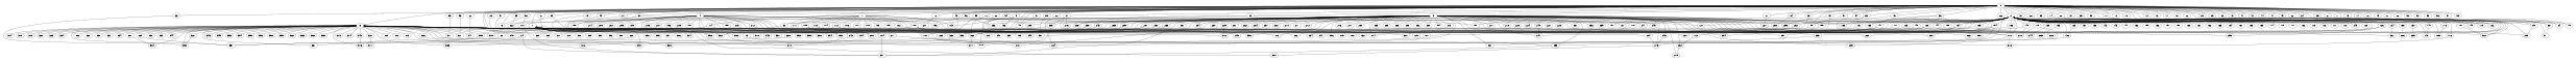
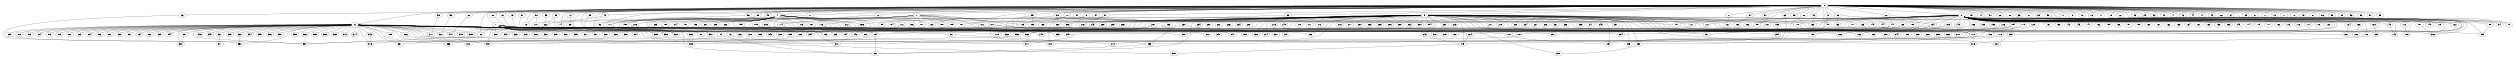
  graph {
    0
    1
    2
    3
    4
    5
    6
    7
    8
    9
    10
    11
    12
    13
    14
    15
    16
    17
    18
    19
    20
    21
    22
    23
    24
    25
    26
    27
    28
    29
    30
    31
    32
    33
    34
    35
    36
    37
    38
    39
    40
    41
    42
    43
    44
    45
    46
    47
    48
    49
    50
    51
    52
    53
    54
    55
    56
    57
    58
    59
    60
    61
    62
    63
    64
    65
    66
    67
    68
    69
    70
    71
    72
    73
+   74
    75
    76
    77
    78
    79
    80
    81
    82
    83
    84
    85
    86
    87
    88
    89
    90
    91
    92
    93
    94
    95
    96
    97
    98
    99
    100
    101
    102
    103
    104
    105
    106
    107
    108
    109
    110
    111
    112
    113
    114
    274
    128
    130
    131
    132
    133
    134
    129
    136
    137
    138
    139
    140
    141
    142
    143
    144
    145
    146
    147
    148
    149
    150
    151
    152
    153
    154
    155
    156
    157
    158
    159
    160
    161
    162
    163
    164
    165
    166
    167
    168
    169
    170
    135
    172
    173
    174
    175
    176
    177
    178
    179
    180
    181
    182
    183
    184
    185
    171
    115
    116
    117
    118
    119
    120
    121
    122
    123
    124
    125
    126
    127
    252
    186
    187
-   188 [label=588]
+   188
    189
    190
    191
    192
    193
    194
    195
    196
    197
+   198
    199
    200
    201
    202
    203
    204
    205
    206
    207
    208
    209
    210
    211
    212
    213
    214
    215
    216
    217
    218
    219
    220
    221
    222
    223
    224
    225
    226
    227
    228
    229
    230
    n234 [label=531]
    232
    233
    234
    235
    236
    237
    238
    239
    240
    241
    242
    243
    244
    245
    246
    247
    248
    249
    250
    251
    253
    254
    255
    256
    257
    258
    259
    260
    261
    262
    263
    264
    265
    266
    267
    268
    269
    270
    271
    272
    273
    275
    276
    277
    278
    279
    280
    281
    283
    284
    285
    286
    287
    288
    289
    290
    291
    292
    293
    294
    295
    296
    297
    298
    299
    300
    301
    302
    303
    n304 [label=904]
    305
    306
    307
    308
    309
    310
    311
    312
    313
    314
    315
    316
    317
    318
    319
    320
    321
    322
    323
    324
    325
    326
    327
    328
    329
    330
    331
    332
    333
    334
    335
    336
    337
    338
    339
    340
    341
    342
    343
    344
    345
    346
    347
    348
    349
    350
    351
    352
    353
    354
    355
    356
    357
    358
    359
    360
    361
    362
    363
    364
    365
    366
    367
    368
    369
    370
    372
    373
    374
    375
    376
    384
    386
    387
    388
    389
    390
    385
    392
    393
    394
    395
    396
    397
    398
    399
    391
    377
    378
    379
    380
    381
    382
    383
    371
    0 -- 1
    0 -- 2
    0 -- 3
    0 -- 4
    0 -- 5
    0 -- 6
    0 -- 7
    0 -- 8
    0 -- 9
    0 -- 10
    0 -- 11
    0 -- 12
    0 -- 13
    0 -- 14
    0 -- 15
    0 -- 16
    0 -- 17
    0 -- 18
    0 -- 19
    0 -- 20
    0 -- 21
    0 -- 22
    0 -- 23
    0 -- 24
    0 -- 25
    0 -- 26
    0 -- 27
    0 -- 28
    0 -- 29
    0 -- 30
    0 -- 31
    0 -- 32
    0 -- 33
    0 -- 34
    0 -- 35
    0 -- 36
    0 -- 37
    0 -- 38
    0 -- 39
    0 -- 40
    0 -- 41
    0 -- 42
    0 -- 43
    0 -- 44
    0 -- 45
    0 -- 46
    0 -- 47
    0 -- 48
    0 -- 49
    0 -- 50
    0 -- 51
    0 -- 52
    0 -- 53
    0 -- 54
    0 -- 55
    0 -- 56
    0 -- 57
    0 -- 58
    0 -- 59
    0 -- 60
    0 -- 61
    0 -- 62
    0 -- 63
    0 -- 64
    0 -- 65
    0 -- 66
    0 -- 67
    0 -- 68
    0 -- 69
    0 -- 70
    0 -- 71
    0 -- 72
    0 -- 73
+   0 -- 74
    0 -- 75
    0 -- 76
    0 -- 77
    0 -- 78
    0 -- 79
    0 -- 80
    0 -- 81
    0 -- 82
    0 -- 83
    0 -- 84
    0 -- 85
    0 -- 86
    0 -- 87
    0 -- 88
    0 -- 89
    0 -- 90
    0 -- 91
    0 -- 92
    0 -- 93
    0 -- 94
    0 -- 95
    0 -- 96
    0 -- 97
    0 -- 98
    1 -- 99
    1 -- 100
    1 -- 101
    1 -- 102
    1 -- 103
    1 -- 104
    1 -- 105
    1 -- 106
    1 -- 107
    1 -- 108
    1 -- 109
    1 -- 110
    1 -- 111
    1 -- 112
    1 -- 113
    1 -- 114
    1 -- 274
    2 -- 128
    2 -- 130
    2 -- 131
    2 -- 132
    2 -- 133
    2 -- 134
    2 -- 129
    2 -- 136
    2 -- 137
    2 -- 138
    2 -- 139
    2 -- 140
    2 -- 141
    2 -- 142
    2 -- 143
    2 -- 144
    2 -- 145
    2 -- 146
    2 -- 147
    2 -- 148
    2 -- 149
    2 -- 150
    2 -- 151
    2 -- 152
    2 -- 153
    2 -- 154
    2 -- 155
    2 -- 156
    2 -- 157
    2 -- 158
    2 -- 159
    2 -- 160
    2 -- 161
    2 -- 162
    2 -- 163
    2 -- 164
    2 -- 165
    2 -- 166
    2 -- 167
    2 -- 168
    2 -- 169
    2 -- 170
    2 -- 135
    2 -- 172
    2 -- 173
    2 -- 174
    2 -- 175
    2 -- 176
    2 -- 177
    2 -- 178
    2 -- 179
    2 -- 180
    2 -- 181
    2 -- 182
    2 -- 183
    2 -- 184
    2 -- 185
    2 -- 171
    2 -- 115
    2 -- 116
    2 -- 117
    2 -- 118
    2 -- 119
    2 -- 120
    2 -- 121
    2 -- 122
    2 -- 123
    2 -- 124
    2 -- 125
    2 -- 126
    2 -- 127
    2 -- 252
    3 -- 159
    3 -- 186
    3 -- 187
    3 -- 188
    4 -- 184
    4 -- 189
    4 -- 190
    4 -- 191
    4 -- 192
    4 -- 193
    4 -- 194
    4 -- 195
    4 -- 196
    4 -- 197
+   4 -- 198
    4 -- 199
    4 -- 200
    4 -- 201
    4 -- 202
    4 -- 203
    4 -- 204
    4 -- 205
    4 -- 206
    4 -- 207
    4 -- 208
    4 -- 209
    4 -- 210
    4 -- 211
    4 -- 212
    4 -- 213
    4 -- 214
    4 -- 215
    5 -- 274
    5 -- 165
    5 -- 252
    5 -- 216
    5 -- 217
    5 -- 218
    5 -- 219
    5 -- 220
    5 -- 221
    5 -- 222
    5 -- 223
    5 -- 224
    5 -- 225
    5 -- 226
    5 -- 227
    5 -- 228
    5 -- 229
    5 -- 230
    5 -- n234
    5 -- 232
    5 -- 233
    5 -- 234
    5 -- 235
    5 -- 236
    5 -- 237
    5 -- 238
    5 -- 239
    5 -- 240
    5 -- 241
    5 -- 242
    5 -- 243
    5 -- 244
    5 -- 245
    5 -- 246
    5 -- 247
    5 -- 248
    5 -- 249
    5 -- 250
    5 -- 251
    5 -- 253
    5 -- 254
    5 -- 255
    5 -- 256
    5 -- 257
    5 -- 258
    5 -- 259
    5 -- 260
    5 -- 261
    5 -- 262
    5 -- 263
    5 -- 264
    5 -- 265
    5 -- 266
    5 -- 267
    5 -- 268
    5 -- 269
    5 -- 270
    5 -- 271
    5 -- 272
    5 -- 273
    5 -- 275
    5 -- 276
    5 -- 277
    5 -- 278
    5 -- 279
    5 -- 280
    5 -- 281
    5 -- 283
    5 -- 284
    5 -- 285
    5 -- 286
    5 -- 287
    5 -- 288
    5 -- 289
    5 -- 290
    5 -- 291
    5 -- 292
    5 -- 293
    5 -- 294
    5 -- 295
    5 -- 296
    5 -- 297
    5 -- 298
    5 -- 299
    5 -- 300
    5 -- 301
    5 -- 302
    5 -- 303
    5 -- n304
    6 -- 13
    6 -- 305
    6 -- 306
    6 -- 307
    6 -- 308
    6 -- 309
    6 -- 310
    6 -- 311
    6 -- 312
    6 -- 313
    6 -- 314
    6 -- 315
    6 -- 316
    6 -- 317
    6 -- 318
    6 -- 319
    6 -- 320
    6 -- 321
    6 -- 322
    6 -- 323
    6 -- 324
    6 -- 325
    6 -- 326
    6 -- 327
    6 -- 328
    6 -- 329
    6 -- 330
    6 -- 331
    6 -- 332
    6 -- 333
    6 -- 334
    6 -- 335
    6 -- 336
    6 -- 337
    6 -- 338
    6 -- 339
    6 -- 340
    6 -- 341
    6 -- 342
    6 -- 343
    6 -- 344
    6 -- 345
    6 -- 346
    6 -- 347
    6 -- 348
    6 -- 349
    6 -- 350
    6 -- 351
    6 -- 352
    6 -- 353
    6 -- 354
    6 -- 355
    6 -- 356
    6 -- 357
    6 -- 358
    6 -- 359
    6 -- 360
    6 -- 361
    6 -- 362
    6 -- 363
    6 -- 364
    6 -- 365
    6 -- 366
    6 -- 367
    6 -- 368
    6 -- 369
    6 -- 370
    6 -- 372
    6 -- 373
    6 -- 374
    6 -- 375
    6 -- 376
    7 -- 82
    7 -- 384
    7 -- 386
    7 -- 387
    7 -- 388
    7 -- 389
    7 -- 390
    7 -- 385
    7 -- 392
    7 -- 393
    7 -- 394
    7 -- 395
    7 -- 396
    7 -- 397
    7 -- 398
    7 -- 399
    7 -- 391
    7 -- 377
    7 -- 378
    7 -- 379
    7 -- 380
    7 -- 381
    7 -- 382
    7 -- 383
    9 -- 48
    11 -- 89
    12 -- 68
+   12 -- 74
    13 -- 188
    14 -- 249
    14 -- 302
    15 -- 253
    15 -- 255
    19 -- 382
    20 -- 199
    21 -- 242
    23 -- 34
    24 -- 301
    24 -- 376
    25 -- 302
    26 -- 119
    27 -- 221
    28 -- 385
    30 -- 151
    30 -- 190
    30 -- 394
    31 -- 145
    33 -- 367
    35 -- 222
    36 -- 133
    36 -- 134
    36 -- 362
    37 -- 170
    37 -- 216
    37 -- 303
    38 -- 52
    38 -- 121
    38 -- 260
    39 -- 311
+   43 -- 74
    43 -- 223
    45 -- 370
    46 -- 165
    48 -- 101
    48 -- 199
    50 -- 76
    50 -- 110
    51 -- 238
    52 -- 382
    53 -- 321
    54 -- 131
    54 -- 197
    55 -- 299
    55 -- 332
    56 -- 111
    56 -- 256
    57 -- 95
    58 -- 295
    59 -- 193
    59 -- 222
    60 -- 341
    61 -- 396
    63 -- 352
    65 -- 75
    66 -- 275
    68 -- 91
    69 -- 95
    69 -- 170
    70 -- 127
    70 -- 192
    70 -- 362
    72 -- 201
    80 -- 284
    82 -- 361
    83 -- 247
    84 -- 258
    85 -- 351
    87 -- 235
    88 -- 122
    88 -- 206
    89 -- 295
    94 -- 103
    94 -- 178
    95 -- 291
    100 -- 132
    100 -- 125
    100 -- 293
    100 -- 393
    101 -- 284
    102 -- 180
    102 -- 378
    105 -- 193
    105 -- 194
    109 -- 211
    109 -- 308
    110 -- 301
    110 -- 375
    111 -- 238
    112 -- 200
    112 -- 296
    112 -- 383
    113 -- 184
    113 -- 248
    114 -- 200
    114 -- 317
    128 -- 234
    128 -- 351
    130 -- 235
    131 -- 297
    134 -- 215
    134 -- 268
    134 -- 290
    129 -- 136
    136 -- 293
    139 -- 244
    140 -- 146
+   141 -- 198
    141 -- 340
    141 -- 394
    144 -- 372
    148 -- 187
    148 -- 210
    149 -- 350
    150 -- 296
    151 -- 173
    153 -- 269
    154 -- 253
    154 -- 263
    154 -- 370
    154 -- 387
    159 -- 294
    166 -- 170
    166 -- 204
    168 -- 206
    170 -- 225
    170 -- 316
    172 -- 185
    173 -- 232
    176 -- 316
    178 -- 199
    179 -- 188
    179 -- 210
    181 -- 302
    183 -- 298
    183 -- 347
    184 -- 301
    184 -- 312
    171 -- 335
    123 -- 345
    124 -- 367
    126 -- 226
    126 -- 259
    252 -- 274
    187 -- 338
    189 -- 329
    195 -- 223
    201 -- 362
    203 -- 242
    204 -- 275
    208 -- 348
    211 -- 278
    212 -- 234
    213 -- 219
    222 -- 305
    229 -- 318
    230 -- 266
    230 -- 333
    232 -- 279
    233 -- 362
    237 -- 318
    238 -- 363
    240 -- 247
    242 -- 370
    243 -- 337
    246 -- 275
    250 -- 343
    253 -- 281
    265 -- 399
    273 -- 387
    275 -- 381
    287 -- 332
    287 -- 333
    289 -- 380
    293 -- 301
    303 -- 326
    303 -- 377
    305 -- 357
    307 -- 364
    322 -- 352
    325 -- 357
    326 -- 357
    327 -- 371
    333 -- 391
    342 -- 376
    362 -- 377
    366 -- 391
  }
